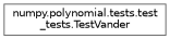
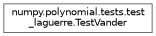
  digraph {
    rankdir=LR
-   n1 [color=grey40 fillcolor=white fontname=Helvetica fontsize=10 height=0.2 label="numpy.polynomial.tests.test\l_tests.TestVander" shape=box style=filled width=0.4]
+   n1 [color=grey40 fillcolor=white fontname=Helvetica fontsize=10 height=0.2 label="numpy.polynomial.tests.test\l_laguerre.TestVander" shape=box style=filled width=0.4]
  }
